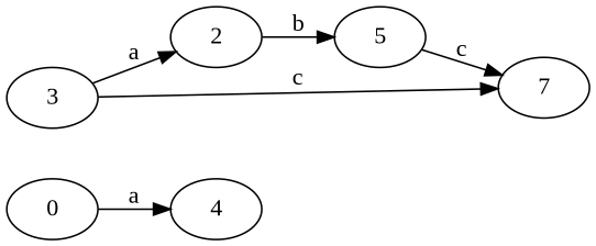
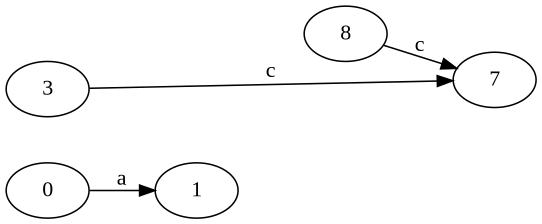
  strict digraph {
    fontname="Liberation Serif"
    rankdir=LR
    node [fontname="Liberation Serif"]
    edge [fontname="Liberation Serif"]
    0
-   4
+   4 [label=1]
    n3 [label=3]
-   2
    7
-   5
+   5 [label=8]
    0 -> 4 [label=a]
-   n3 -> 2 [label=a]
    n3 -> 7 [label=c]
-   2 -> 5 [label=b]
    5 -> 7 [label=c]
  }
